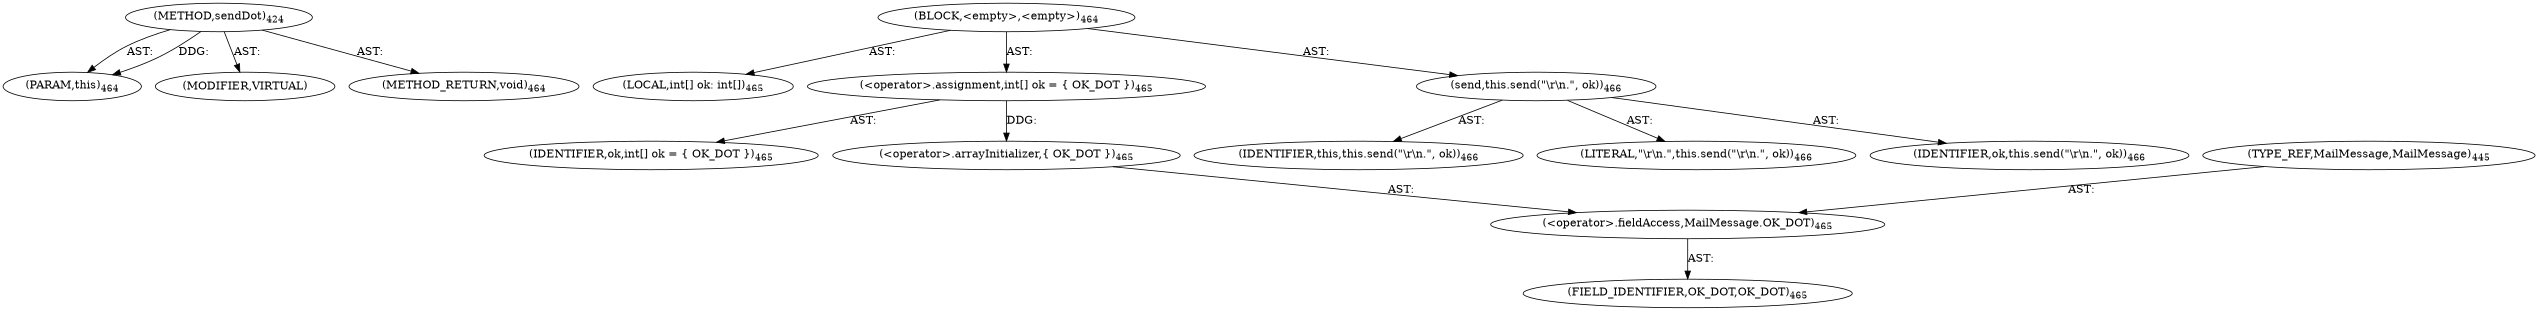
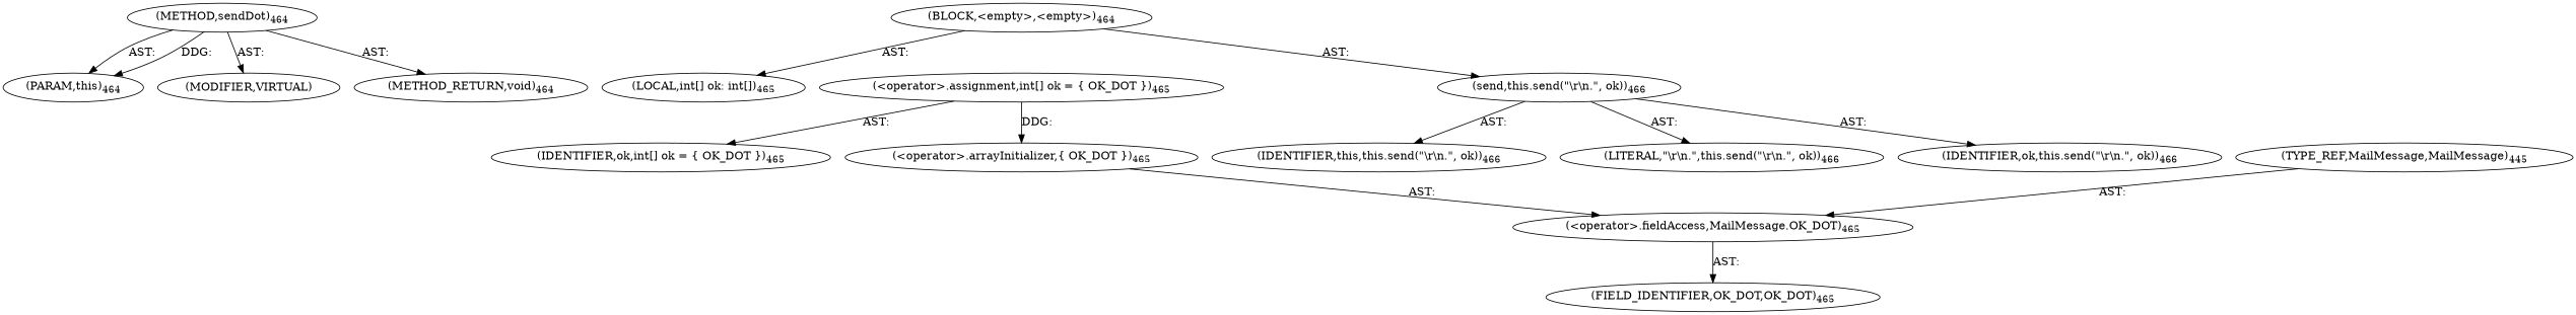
  digraph {
-   n1 [label=<(METHOD,sendDot)<SUB>424</SUB>>]
+   n1 [label=<(METHOD,sendDot)<SUB>464</SUB>>]
    n2 [label=<(PARAM,this)<SUB>464</SUB>>]
    n3 [label=<(MODIFIER,VIRTUAL)>]
    n4 [label=<(METHOD_RETURN,void)<SUB>464</SUB>>]
    n5 [label=<(BLOCK,&lt;empty&gt;,&lt;empty&gt;)<SUB>464</SUB>>]
    n6 [label=<(LOCAL,int[] ok: int[])<SUB>465</SUB>>]
    n7 [label=<(&lt;operator&gt;.assignment,int[] ok = { OK_DOT })<SUB>465</SUB>>]
    n8 [label=<(send,this.send(&quot;\r\n.&quot;, ok))<SUB>466</SUB>>]
    n9 [label=<(IDENTIFIER,ok,int[] ok = { OK_DOT })<SUB>465</SUB>>]
    n10 [label=<(&lt;operator&gt;.arrayInitializer,{ OK_DOT })<SUB>465</SUB>>]
    n11 [label=<(IDENTIFIER,this,this.send(&quot;\r\n.&quot;, ok))<SUB>466</SUB>>]
    n12 [label=<(LITERAL,&quot;\r\n.&quot;,this.send(&quot;\r\n.&quot;, ok))<SUB>466</SUB>>]
    n13 [label=<(IDENTIFIER,ok,this.send(&quot;\r\n.&quot;, ok))<SUB>466</SUB>>]
    n14 [label=<(&lt;operator&gt;.fieldAccess,MailMessage.OK_DOT)<SUB>465</SUB>>]
    n15 [label=<(FIELD_IDENTIFIER,OK_DOT,OK_DOT)<SUB>465</SUB>>]
    n16 [label=<(TYPE_REF,MailMessage,MailMessage)<SUB>445</SUB>>]
    n1 -> n2 [label="AST: "]
    n1 -> n2 [label="DDG: "]
    n1 -> n3 [label="AST: "]
    n1 -> n4 [label="AST: "]
    n5 -> n6 [label="AST: "]
-   n5 -> n7 [label="AST: "]
    n5 -> n8 [label="AST: "]
    n7 -> n9 [label="AST: "]
    n7 -> n10 [label="DDG: "]
    n8 -> n11 [label="AST: "]
    n8 -> n12 [label="AST: "]
    n8 -> n13 [label="AST: "]
    n10 -> n14 [label="AST: "]
    n14 -> n15 [label="AST: "]
    n16 -> n14 [label="AST: "]
  }
